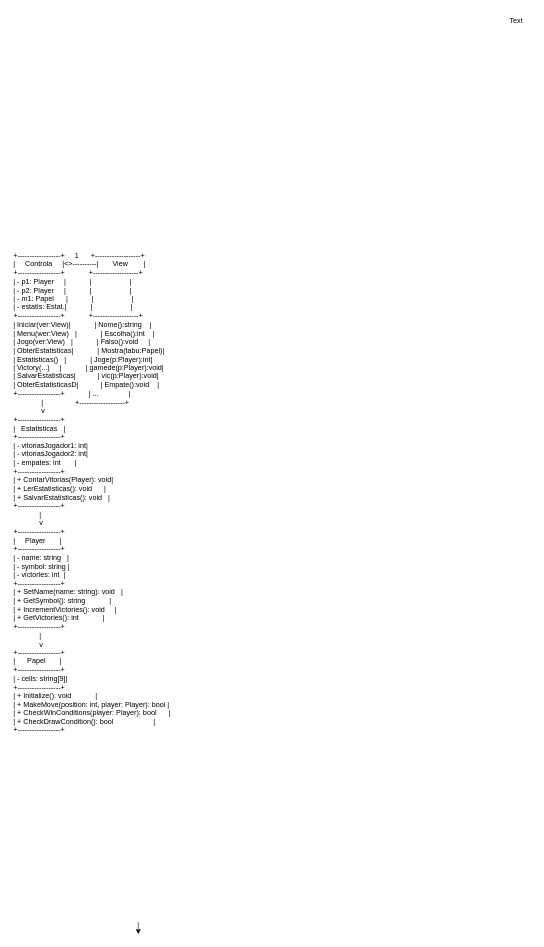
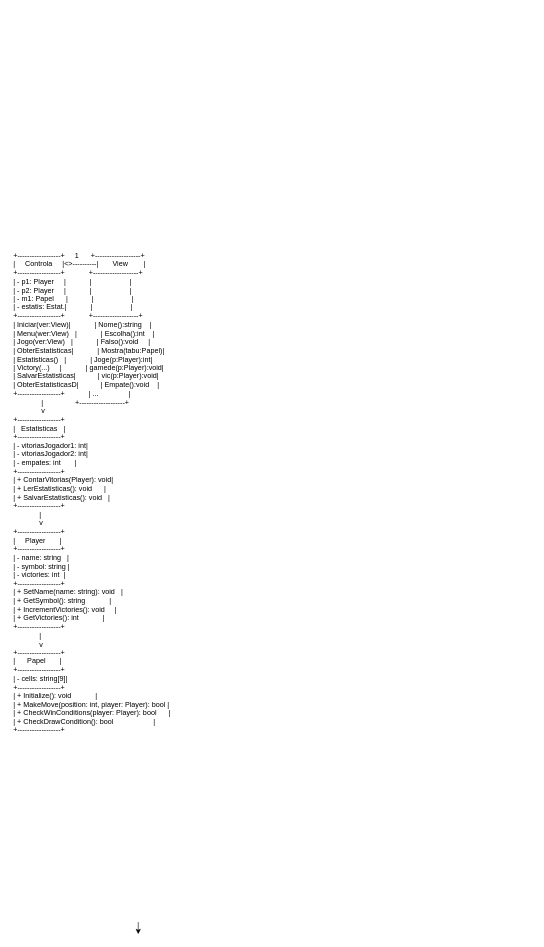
  <mxCell id="0" />
  <mxCell id="1" parent="0" />
  <mxCell id="2" style="edgeStyle=orthogonalEdgeStyle;rounded=0;orthogonalLoop=1;jettySize=auto;html=1;" edge="1" parent="1"><mxGeometry relative="1" as="geometry"><mxPoint x="230" y="1537" as="sourcePoint" /><mxPoint x="230" y="1557" as="targetPoint" /></mxGeometry></mxCell>
- <mxCell id="3" value="Text" style="text;html=1;align=center;verticalAlign=middle;resizable=0;points=[];autosize=1;strokeColor=none;fillColor=none;" vertex="1" parent="1"><mxGeometry x="835" y="20" width="50" height="30" as="geometry" /></mxCell>
  <mxCell id="4" value="+------------------+     1      +-------------------+&#10;|     Controla     |&lt;&gt;----------|       View        |&#10;+------------------+            +-------------------+&#10;| - p1: Player     |            |                   |&#10;| - p2: Player     |            |                   |&#10;| - m1: Papel      |            |                   |&#10;| - estatis: Estat.|            |                   |&#10;+------------------+            +-------------------+&#10;| Iniciar(ver:View)|            | Nome():string    |&#10;| Menu(wer:View)   |            | Escolha():int    |&#10;| Jogo(ver:View)   |            | Falso():void     |&#10;| ObterEstatisticas|            | Mostra(tabu:Papel)|&#10;| Estatisticas()   |            | Joge(p:Player):int|&#10;| Victory(...)     |            | gamede(p:Player):void|&#10;| SalvarEstatisticas|           | vic(p:Player):void|&#10;| ObterEstatisticasD|           | Empate():void    |&#10;+------------------+            | ...               |&#10;              |                +-------------------+&#10;              v&#10;+------------------+&#10;|   Estatisticas   |&#10;+------------------+&#10;| - vitoriasJogador1: int|&#10;| - vitoriasJogador2: int|&#10;| - empates: int       |&#10;+------------------+&#10;| + ContarVitorias(Player): void|&#10;| + LerEstatisticas(): void      |&#10;| + SalvarEstatisticas(): void   |&#10;+------------------+&#10;             |&#10;             v&#10;+------------------+&#10;|     Player       |&#10;+------------------+&#10;| - name: string   |&#10;| - symbol: string |&#10;| - victories: int  |&#10;+------------------+&#10;| + SetName(name: string): void   |&#10;| + GetSymbol(): string            |&#10;| + IncrementVictories(): void     |&#10;| + GetVictories(): int            |&#10;+------------------+&#10;             |&#10;             v&#10;+------------------+&#10;|      Papel       |&#10;+------------------+&#10;| - cells: string[9]|&#10;+------------------+&#10;| + Initialize(): void            |&#10;| + MakeMove(position: int, player: Player): bool |&#10;| + CheckWinConditions(player: Player): bool      |&#10;| + CheckDrawCondition(): bool                    |&#10;+------------------+" style="text;whiteSpace=wrap;" vertex="1" parent="1"><mxGeometry x="20" y="412" width="300" height="860" as="geometry" /></mxCell>
